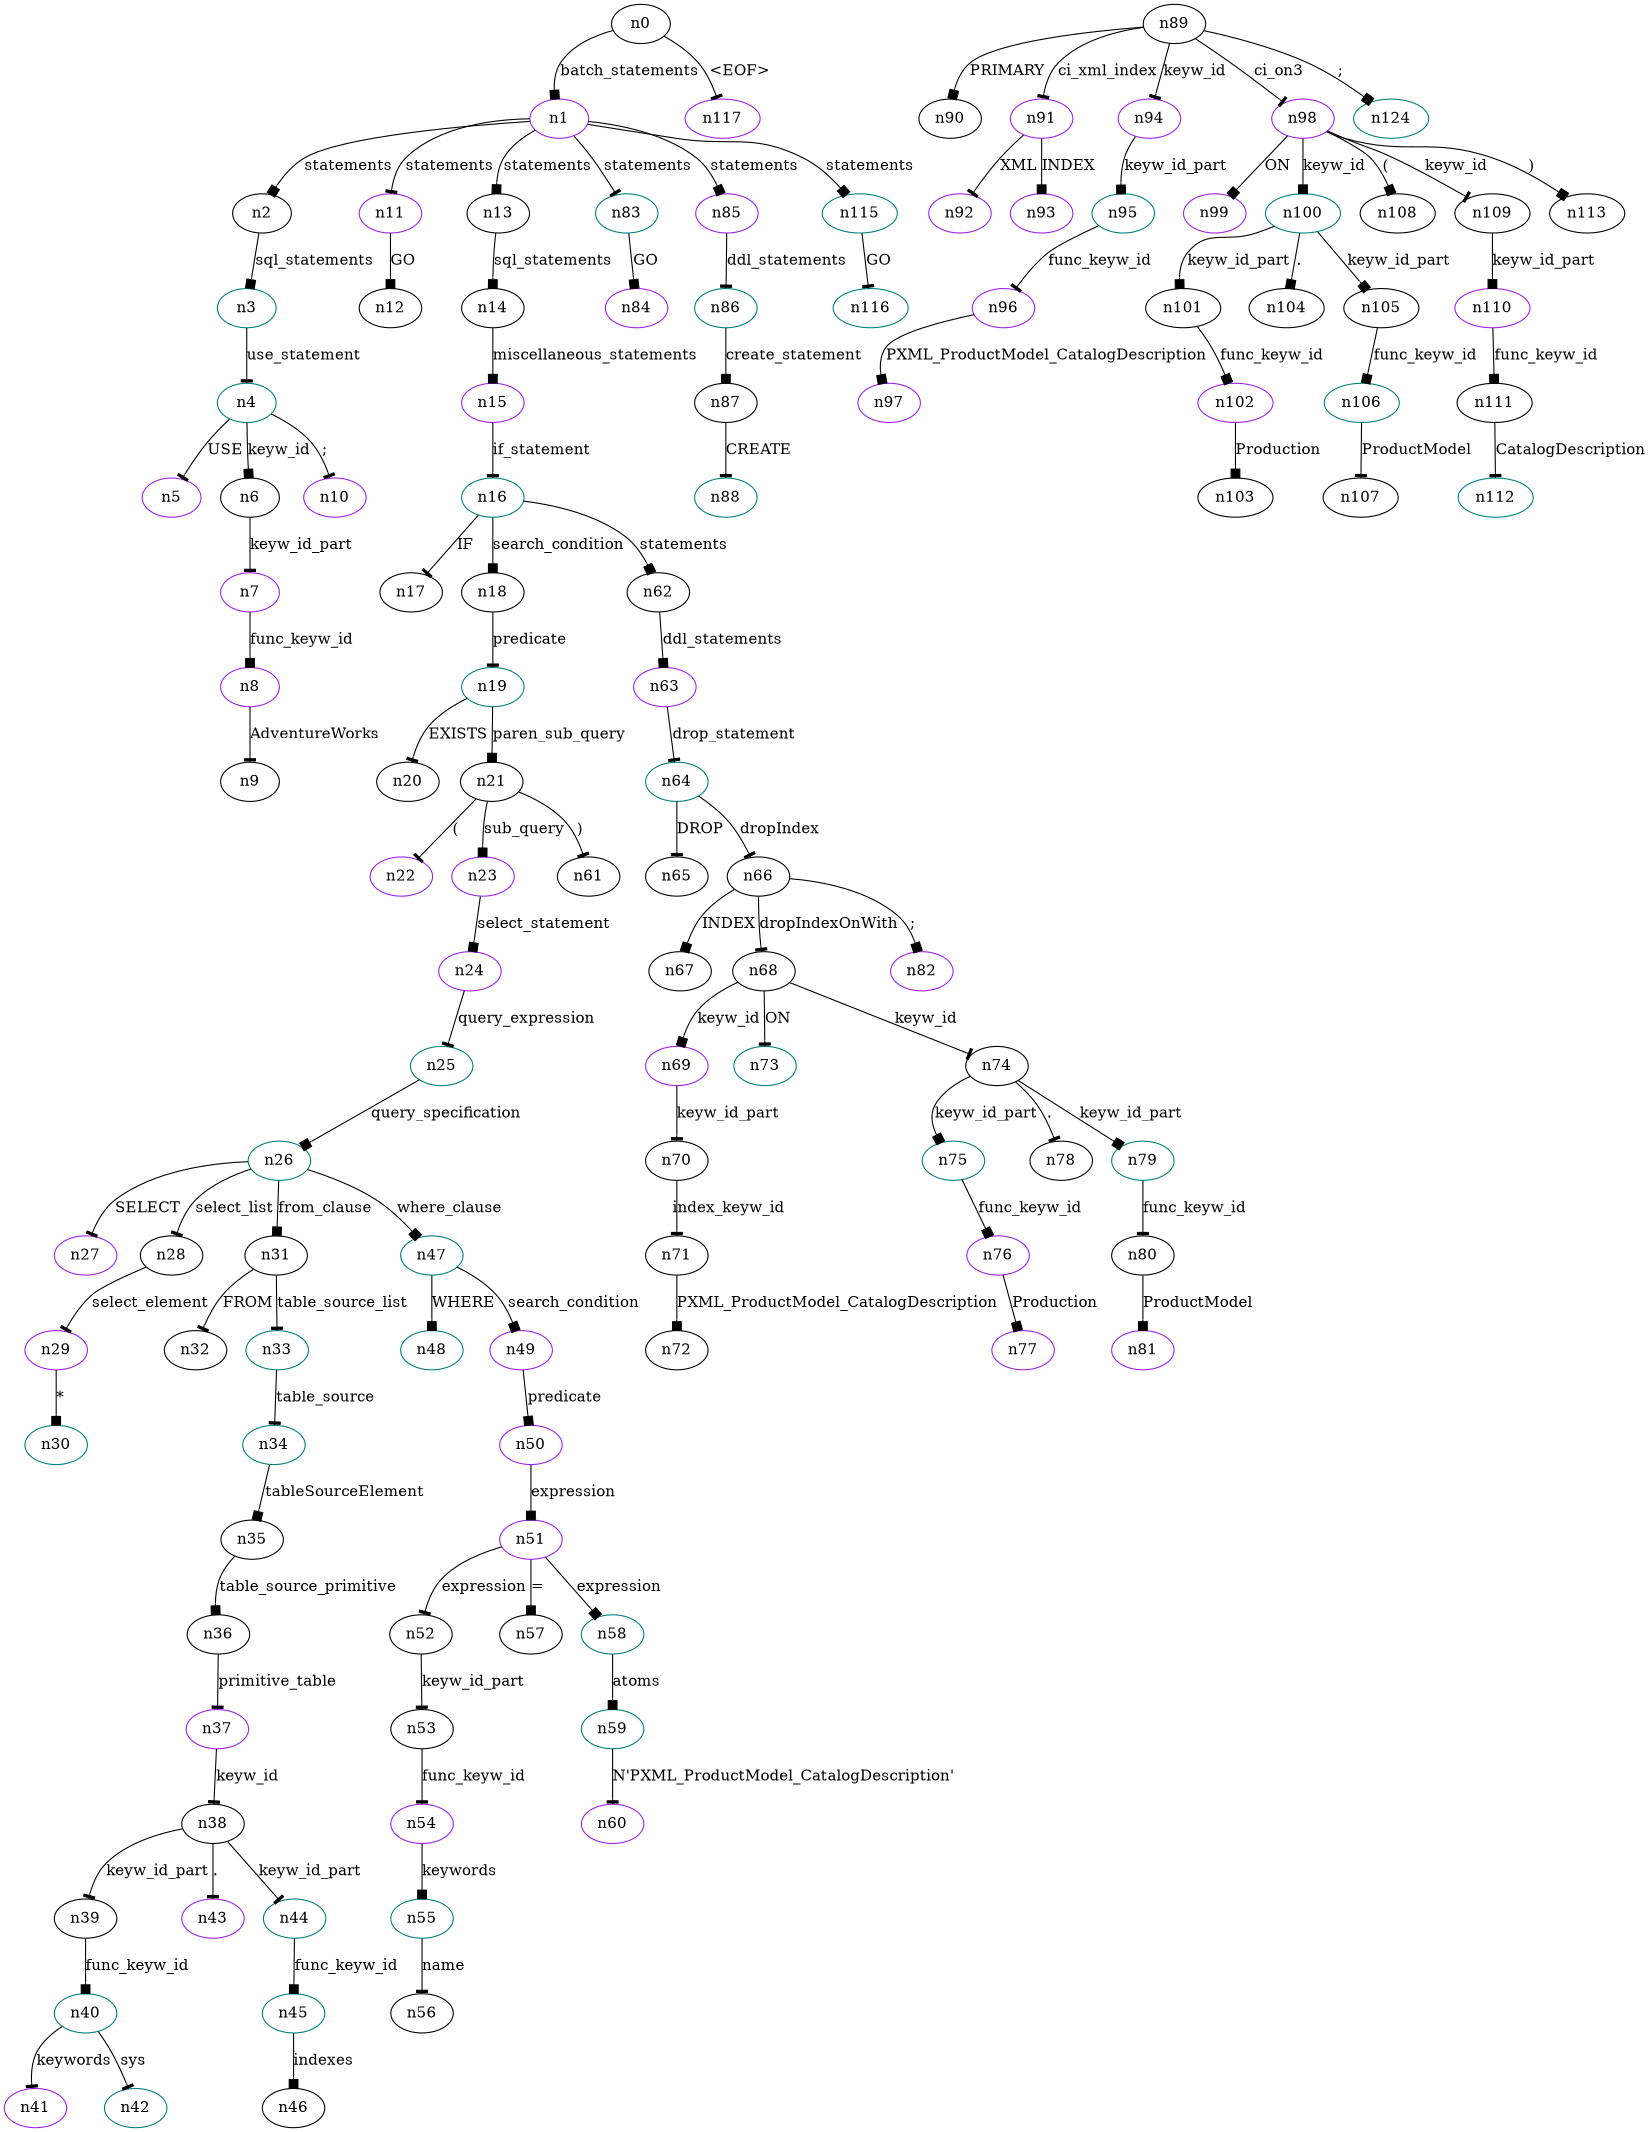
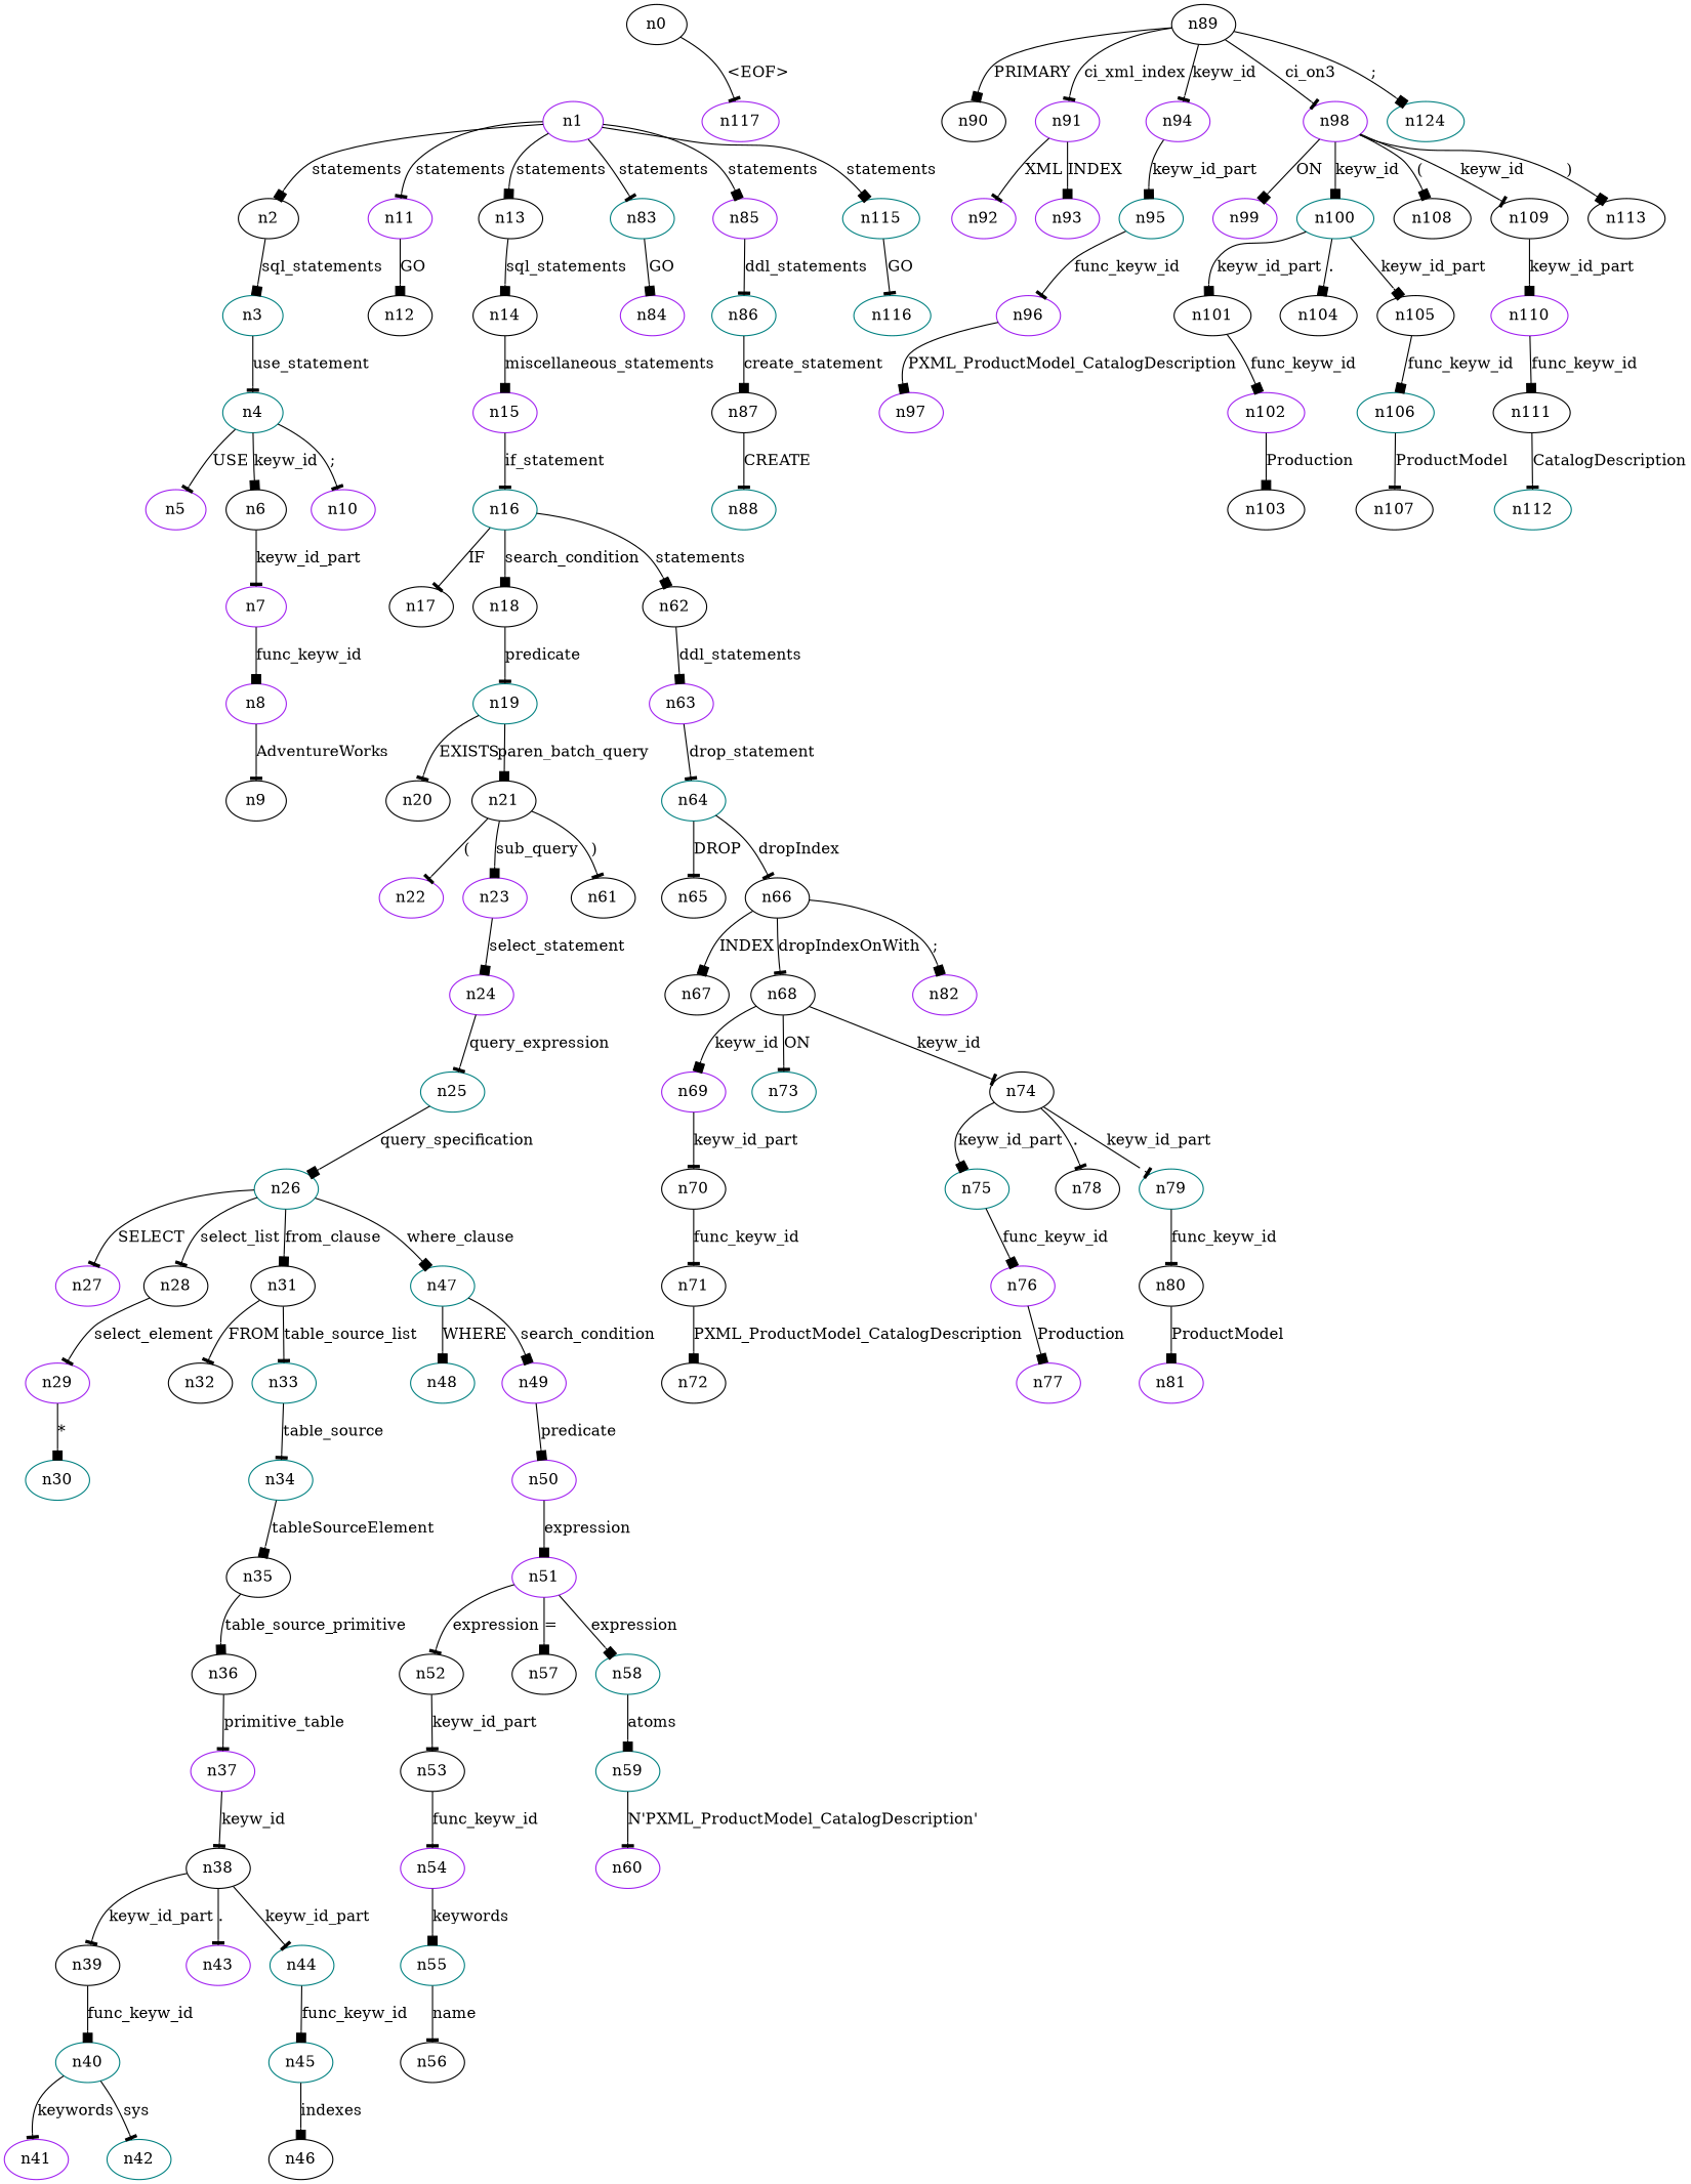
  digraph {
    node [color=black]
    edge [arrowhead=box]
    n1 [color=purple]
    n0
    n117 [color=purple]
    n2
    n11 [color=purple]
    n13
    n83 [color=teal]
    n85 [color=purple]
    n115 [color=teal]
    n3 [color=teal]
    n12
    n14
    n84 [color=purple]
    n86 [color=teal]
    n116 [color=teal]
    n4 [color=teal]
    n5 [color=purple]
    n6
    n10 [color=purple]
    n7 [color=purple]
    n8 [color=purple]
    n9
    n15 [color=purple]
    n16 [color=teal]
    n17
    n18
    n62
    n19 [color=teal]
    n63 [color=purple]
    n20
    n21
    n22 [color=purple]
    n23 [color=purple]
    n61
    n24 [color=purple]
    n25 [color=teal]
    n26 [color=teal]
    n27 [color=purple]
    n28
    n31
    n47 [color=teal]
    n29 [color=purple]
    n32
    n33 [color=teal]
    n48 [color=teal]
    n49 [color=purple]
    n30 [color=teal]
    n34 [color=teal]
    n35
    n36
    n37 [color=purple]
    n38
    n39
    n43 [color=purple]
    n44 [color=teal]
    n40 [color=teal]
    n45 [color=teal]
    n41 [color=purple]
    n42 [color=teal]
    n46
    n50 [color=purple]
    n51 [color=purple]
    n52
    n57
    n58 [color=teal]
    n53
    n59 [color=teal]
    n54 [color=purple]
    n55 [color=teal]
    n56
    n60 [color=purple]
    n64 [color=teal]
    n65
    n66
    n67
    n68
    n82 [color=purple]
    n69 [color=purple]
    n73 [color=teal]
    n74
    n70
    n75 [color=teal]
    n78
    n79 [color=teal]
    n71
    n72
    n76 [color=purple]
    n80
    n77 [color=purple]
    n81 [color=purple]
    n87
    n88 [color=teal]
    n89
    n90
    n91 [color=purple]
    n94 [color=purple]
    n98 [color=purple]
    n114 [color=teal label=n124]
    n92 [color=purple]
    n93 [color=purple]
    n95 [color=teal]
    n99 [color=purple]
    n100 [color=teal]
    n108
    n109
    n113
    n96 [color=purple]
    n97 [color=purple]
    n101
    n104
    n105
    n110 [color=purple]
    n102 [color=purple]
    n106 [color=teal]
    n103
    n107
    n111
    n112 [color=teal]
    n1 -> n2 [label=statements]
    n1 -> n11 [arrowhead=tee label=statements]
    n1 -> n13 [label=statements]
    n1 -> n83 [arrowhead=tee label=statements]
    n1 -> n85 [label=statements]
    n1 -> n115 [label=statements]
-   n0 -> n1 [label=batch_statements]
    n0 -> n117 [arrowhead=tee label="<EOF>"]
    n2 -> n3 [label=sql_statements]
    n11 -> n12 [label=GO]
    n13 -> n14 [label=sql_statements]
    n83 -> n84 [label=GO]
    n85 -> n86 [arrowhead=tee label=ddl_statements]
    n115 -> n116 [arrowhead=tee label=GO]
    n3 -> n4 [arrowhead=tee label=use_statement]
    n14 -> n15 [label=miscellaneous_statements]
    n86 -> n87 [label=create_statement]
    n4 -> n5 [arrowhead=tee label=USE]
    n4 -> n6 [label=keyw_id]
    n4 -> n10 [arrowhead=tee label=";"]
    n6 -> n7 [arrowhead=tee label=keyw_id_part]
    n7 -> n8 [label=func_keyw_id]
    n8 -> n9 [arrowhead=tee label=AdventureWorks]
    n15 -> n16 [arrowhead=tee label=if_statement]
    n16 -> n17 [arrowhead=tee label=IF]
    n16 -> n18 [label=search_condition]
    n16 -> n62 [label=statements]
    n18 -> n19 [arrowhead=tee label=predicate]
    n62 -> n63 [label=ddl_statements]
    n19 -> n20 [arrowhead=tee label=EXISTS]
-   n19 -> n21 [label=paren_sub_query]
+   n19 -> n21 [label=paren_batch_query]
    n63 -> n64 [arrowhead=tee label=drop_statement]
    n21 -> n22 [arrowhead=tee label="("]
    n21 -> n23 [label=sub_query]
    n21 -> n61 [arrowhead=tee label=")"]
    n23 -> n24 [label=select_statement]
    n24 -> n25 [arrowhead=tee label=query_expression]
    n25 -> n26 [label=query_specification]
    n26 -> n27 [arrowhead=tee label=SELECT]
    n26 -> n28 [arrowhead=tee label=select_list]
    n26 -> n31 [label=from_clause]
    n26 -> n47 [label=where_clause]
    n28 -> n29 [arrowhead=tee label=select_element]
    n31 -> n32 [arrowhead=tee label=FROM]
    n31 -> n33 [arrowhead=tee label=table_source_list]
    n47 -> n48 [label=WHERE]
    n47 -> n49 [label=search_condition]
    n29 -> n30 [label="*"]
    n33 -> n34 [arrowhead=tee label=table_source]
    n49 -> n50 [label=predicate]
    n34 -> n35 [label=tableSourceElement]
    n35 -> n36 [label=table_source_primitive]
    n36 -> n37 [arrowhead=tee label=primitive_table]
    n37 -> n38 [arrowhead=tee label=keyw_id]
    n38 -> n39 [arrowhead=tee label=keyw_id_part]
    n38 -> n43 [arrowhead=tee label="."]
    n38 -> n44 [arrowhead=tee label=keyw_id_part]
    n39 -> n40 [label=func_keyw_id]
    n44 -> n45 [label=func_keyw_id]
    n40 -> n41 [arrowhead=tee label=keywords]
    n40 -> n42 [arrowhead=tee label=sys]
    n45 -> n46 [label=indexes]
    n50 -> n51 [label=expression]
    n51 -> n52 [arrowhead=tee label=expression]
    n51 -> n57 [label="="]
    n51 -> n58 [label=expression]
    n52 -> n53 [arrowhead=tee label=keyw_id_part]
    n58 -> n59 [label=atoms]
    n53 -> n54 [arrowhead=tee label=func_keyw_id]
    n59 -> n60 [arrowhead=tee label="N'PXML_ProductModel_CatalogDescription'"]
    n54 -> n55 [label=keywords]
    n55 -> n56 [arrowhead=tee label=name]
    n64 -> n65 [arrowhead=tee label=DROP]
    n64 -> n66 [arrowhead=tee label=dropIndex]
    n66 -> n67 [label=INDEX]
    n66 -> n68 [arrowhead=tee label=dropIndexOnWith]
    n66 -> n82 [label=";"]
    n68 -> n69 [label=keyw_id]
    n68 -> n73 [arrowhead=tee label=ON]
    n68 -> n74 [arrowhead=tee label=keyw_id]
    n69 -> n70 [arrowhead=tee label=keyw_id_part]
    n74 -> n75 [label=keyw_id_part]
    n74 -> n78 [arrowhead=tee label="."]
-   n74 -> n79 [label=keyw_id_part]
-   n70 -> n71 [arrowhead=tee label=index_keyw_id]
+   n74 -> n79 [arrowhead=tee label=keyw_id_part]
+   n70 -> n71 [arrowhead=tee label=func_keyw_id]
    n75 -> n76 [label=func_keyw_id]
    n79 -> n80 [arrowhead=tee label=func_keyw_id]
    n71 -> n72 [label=PXML_ProductModel_CatalogDescription]
    n76 -> n77 [label=Production]
    n80 -> n81 [label=ProductModel]
    n87 -> n88 [arrowhead=tee label=CREATE]
    n89 -> n90 [label=PRIMARY]
    n89 -> n91 [arrowhead=tee label=ci_xml_index]
    n89 -> n94 [arrowhead=tee label=keyw_id]
    n89 -> n98 [arrowhead=tee label=ci_on3]
    n89 -> n114 [label=";"]
    n91 -> n92 [arrowhead=tee label=XML]
    n91 -> n93 [label=INDEX]
    n94 -> n95 [label=keyw_id_part]
    n98 -> n99 [label=ON]
    n98 -> n100 [label=keyw_id]
    n98 -> n108 [label="("]
    n98 -> n109 [arrowhead=tee label=keyw_id]
    n98 -> n113 [label=")"]
    n95 -> n96 [arrowhead=tee label=func_keyw_id]
    n100 -> n101 [label=keyw_id_part]
    n100 -> n104 [label="."]
    n100 -> n105 [label=keyw_id_part]
    n109 -> n110 [label=keyw_id_part]
    n96 -> n97 [label=PXML_ProductModel_CatalogDescription]
    n101 -> n102 [label=func_keyw_id]
    n105 -> n106 [label=func_keyw_id]
    n110 -> n111 [label=func_keyw_id]
    n102 -> n103 [label=Production]
    n106 -> n107 [arrowhead=tee label=ProductModel]
    n111 -> n112 [arrowhead=tee label=CatalogDescription]
  }
